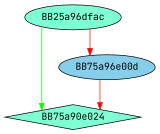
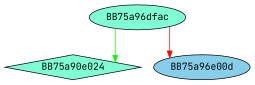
  digraph {
    fontname="JetBrains Mono"
    splines=ortho
    node [fillcolor=aquamarine fontname="JetBrains Mono" shape=ellipse style=filled]
    edge [color=red fontname="JetBrains Mono"]
    n1 [label=BB75a90e024 shape=diamond]
-   BB75a96dfac [label=BB25a96dfac]
+   BB75a96dfac
    BB75a96e00d [fillcolor=skyblue]
    BB75a96dfac -> n1 [color=green]
    BB75a96dfac -> BB75a96e00d
-   BB75a96e00d -> n1
  }
